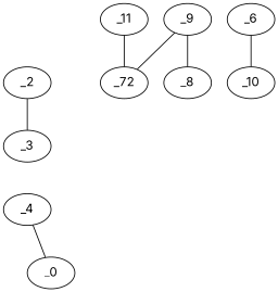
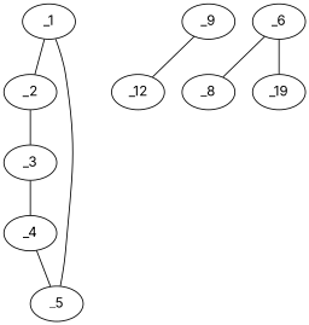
  graph {
    fontname=Inter
    node [charge=0 chem=1 fontname=Inter symbol="C  " x=2.866 y=1.5194]
    edge [fontname=Inter valence=1]
+   _1 [x=2.366 y=-2.5194]
    _2 [x=3.366 y=-2.5194]
-   _5 [x=2.057 y=-1.5684 label=_0]
+   _5 [x=2.057 y=-1.5684]
    _3 [chem=5 symbol="S  " x=3.675 y=-1.5684]
    _4 [y=-0.9806]
-   _12 [y=0.0194 label=_72]
+   _12 [y=0.0194]
    _6 [chem=6 symbol="P  " x=3.7321]
    _8 [chem=2 symbol="O  " x=2.7321]
-   _10 [chem=2 symbol="O  " x=4.7321]
-   _11 [x=3.7321 y=0.5194]
+   _10 [chem=2 symbol="O  " x=4.7321 label=_19]
    _9 [chem=2 symbol="O  " x=2 y=0.5194]
+   _1 -- _2 [valence=2]
+   _1 -- _5
    _2 -- _3
+   _3 -- _4
    _4 -- _5 [valence=2]
-   _9 -- _8
+   _6 -- _8
    _6 -- _10
-   _11 -- _12
    _9 -- _12 [valence=2]
  }
